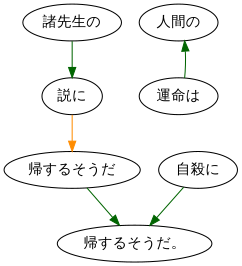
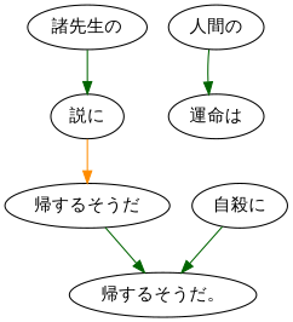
  digraph {
    fontname="Noto Serif"
    node [fontname="Noto Serif"]
    edge [color=darkgreen fontname="Noto Serif"]
    n1 [label="諸先生の"]
    n2 [label="説に"]
    n3 [label="帰するそうだ"]
    n4 [label="帰するそうだ。"]
    n5 [label="人間の"]
    n6 [label="運命は"]
    n7 [label="自殺に"]
    n1 -> n2
    n2 -> n3 [color=darkorange]
    n3 -> n4
-   n6 -> n5
+   n5 -> n6
    n7 -> n4
  }
